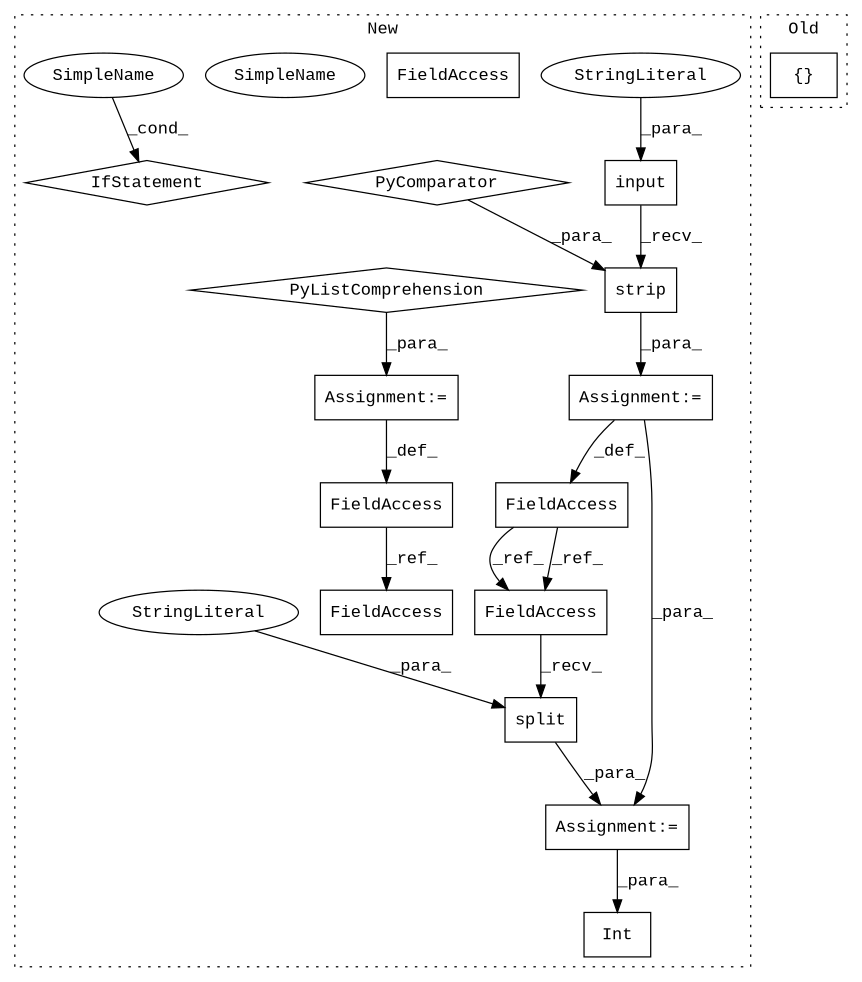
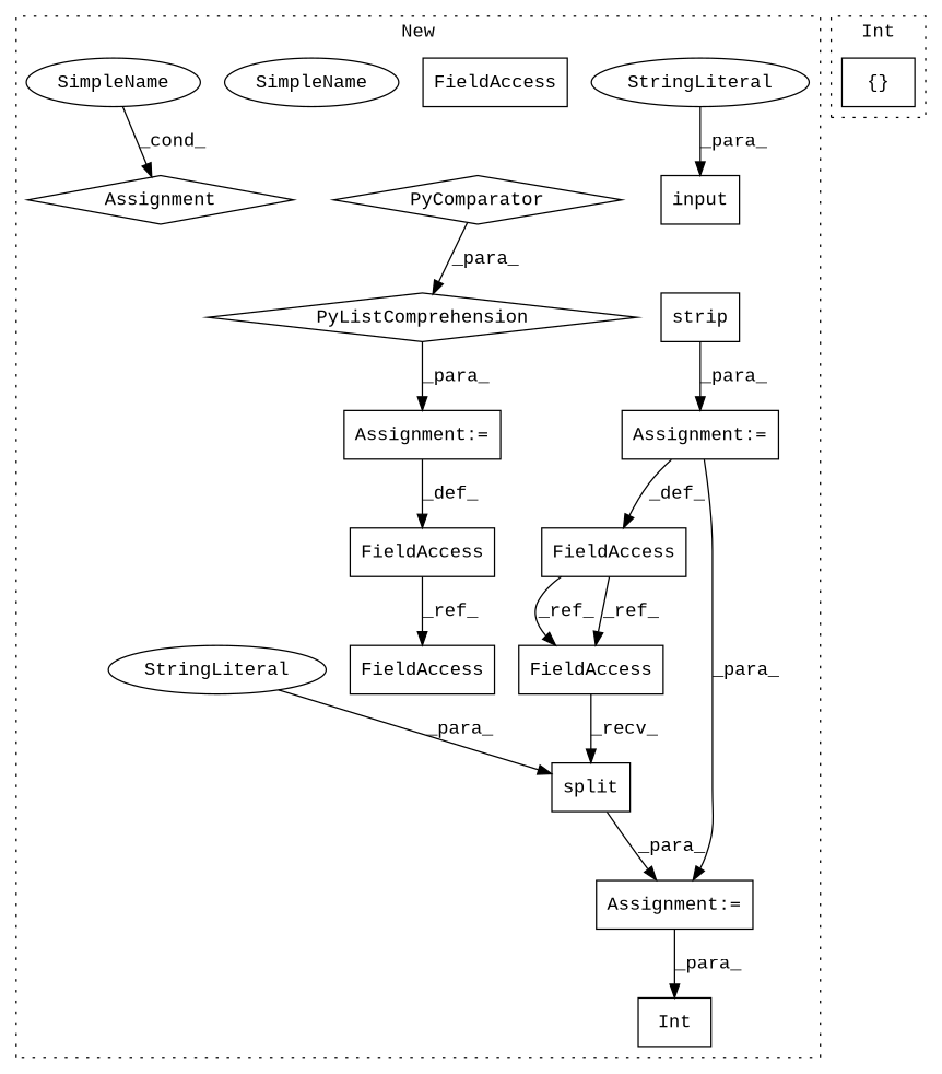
  digraph {
    fontname="Liberation Mono"
    node [a=22 fontname="Liberation Mono" l=40 s=815 shape=box]
    edge [fontname="Liberation Mono"]
    n1 [a=32 l="6,1" label=input s="660,705"]
    n2 [a=7 l=14 label="Assignment:=" s=725]
    n3 [a=45 l=39 label=StringLiteral s=666 shape=ellipse]
    n4 [a=32 l=7 label=strip s=707]
    n5 [a=32 l="4,1" label=Int s="739,747"]
    n6 [a=109 l=124 label=PyListComprehension s=739 shape=diamond]
    n7 [a=113 label=PyComparator shape=diamond]
    n8 [a=32 l="6,1" label=split s="836,845"]
    n9 [a=45 l=3 label=StringLiteral s=842 shape=ellipse]
    n10 [l=10 label=FieldAccess s=825]
    n11 [l=10 label=FieldAccess s=649]
    n12 [a=42 l=5 label=SimpleName s=850 shape=ellipse]
-   n13 [a=25 label=IfStatement shape=diamond]
+   n13 [a=25 label=Assignment shape=diamond]
    n14 [l=3 label=FieldAccess s=722]
    n15 [l=3 label=FieldAccess s=939]
    n16 [a=7 l=1 label="Assignment:=" s=659]
    n17 [a=7 label="Assignment:="]
    n18 [a=42 l=5 label=SimpleName s=850 shape=ellipse]
    n19 [l=10 label=FieldAccess s=825]
    n20 [a=4 l="1,1" label="{}" s="662,707"]
    subgraph cluster_1 {
      label=New
      style=dotted
      n1
      n2
      n3
      n4
      n5
      n6
      n7
      n8
      n9
      n10
      n11
      n12
      n13
      n14
      n15
      n16
      n17
      n18
      n19
    }
    subgraph cluster_2 {
-     label=Old
+     label=Int
      style=dotted
      n20
    }
-   n1 -> n4 [label=_recv_]
    n2 -> n14 [label=_def_]
    n3 -> n1 [label=_para_]
    n4 -> n16 [label=_para_]
    n6 -> n2 [label=_para_]
-   n7 -> n4 [label=_para_]
+   n7 -> n6 [label=_para_]
    n8 -> n17 [label=_para_]
    n9 -> n8 [label=_para_]
    n11 -> n19 [label=_ref_]
    n11 -> n19 [label=_ref_]
    n14 -> n15 [label=_ref_]
    n16 -> n11 [label=_def_]
    n16 -> n17 [label=_para_]
    n17 -> n5 [label=_para_]
    n18 -> n13 [label=_cond_]
    n19 -> n8 [label=_recv_]
  }
